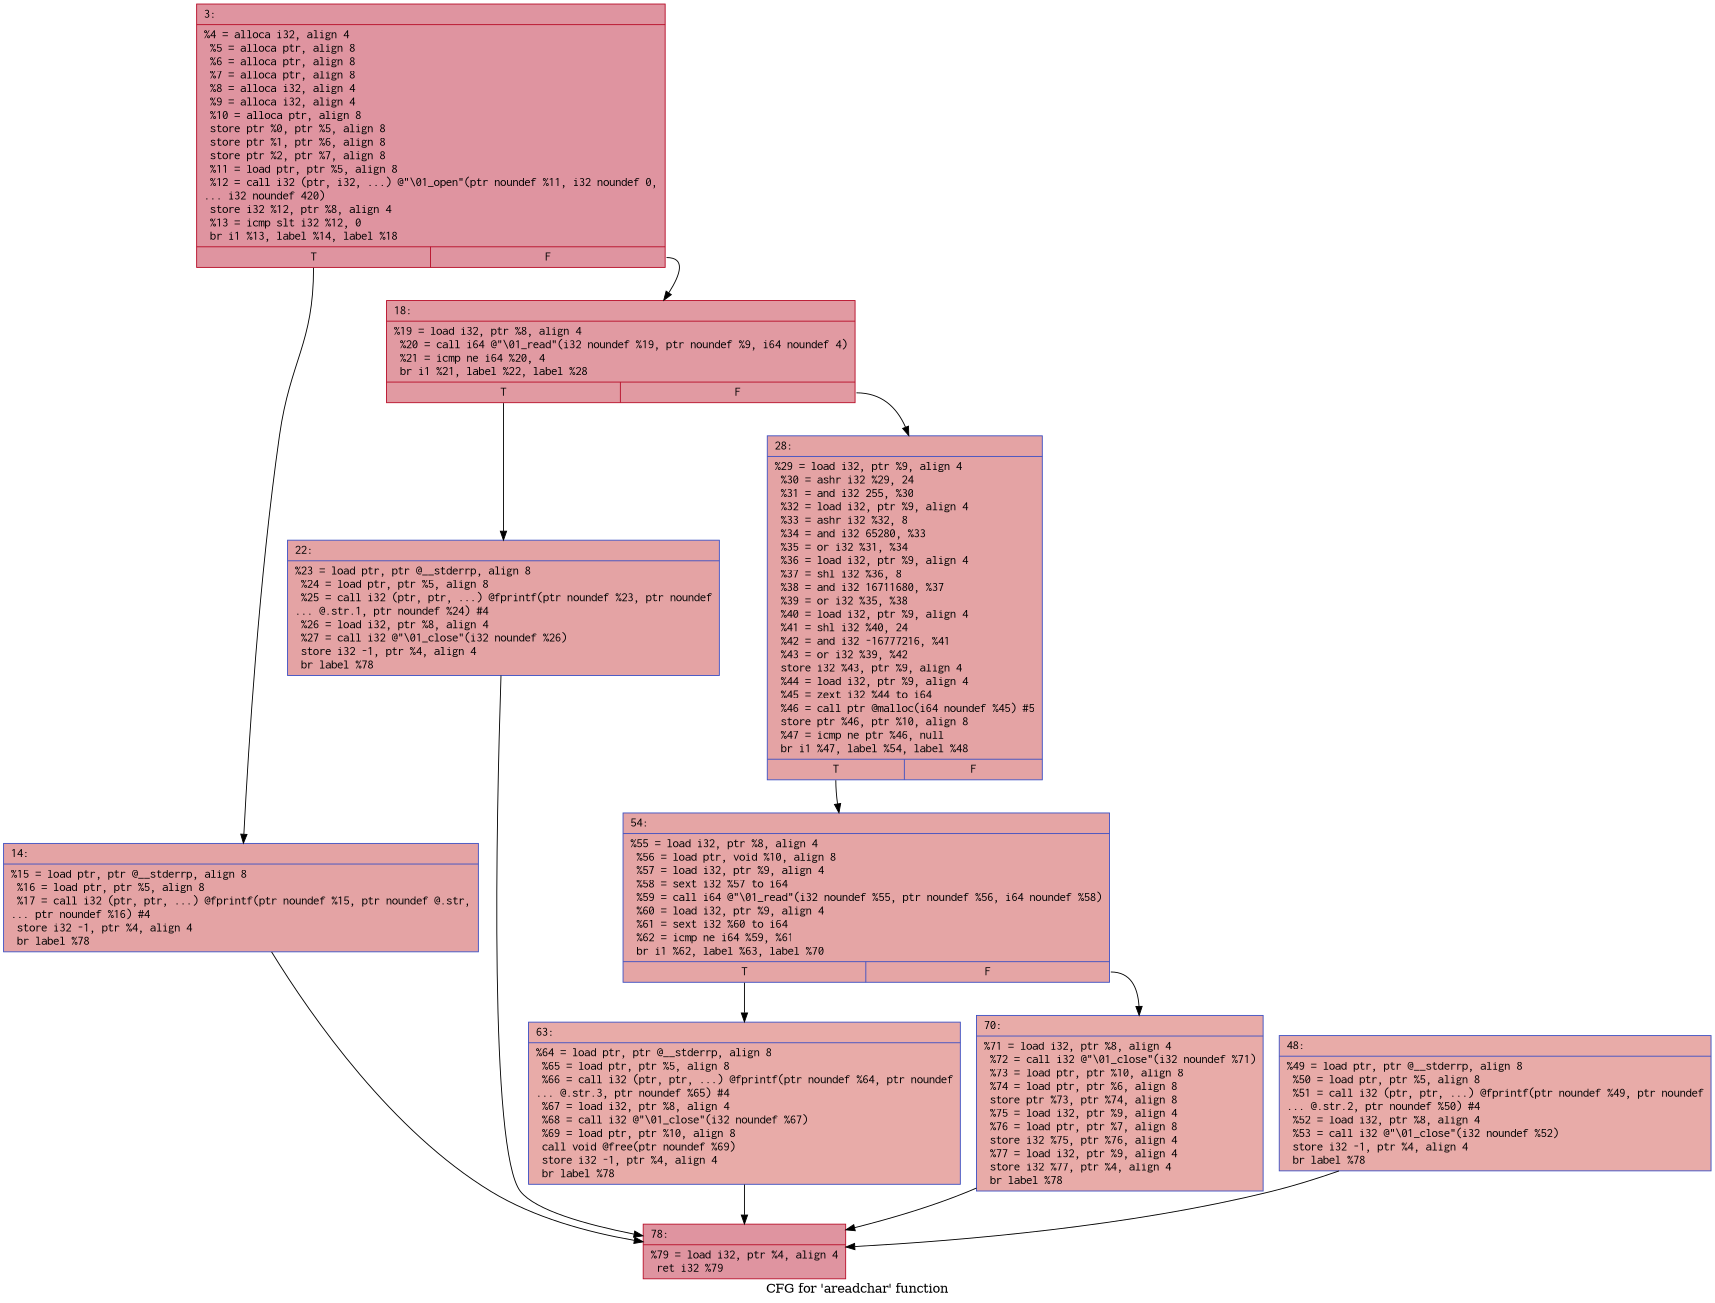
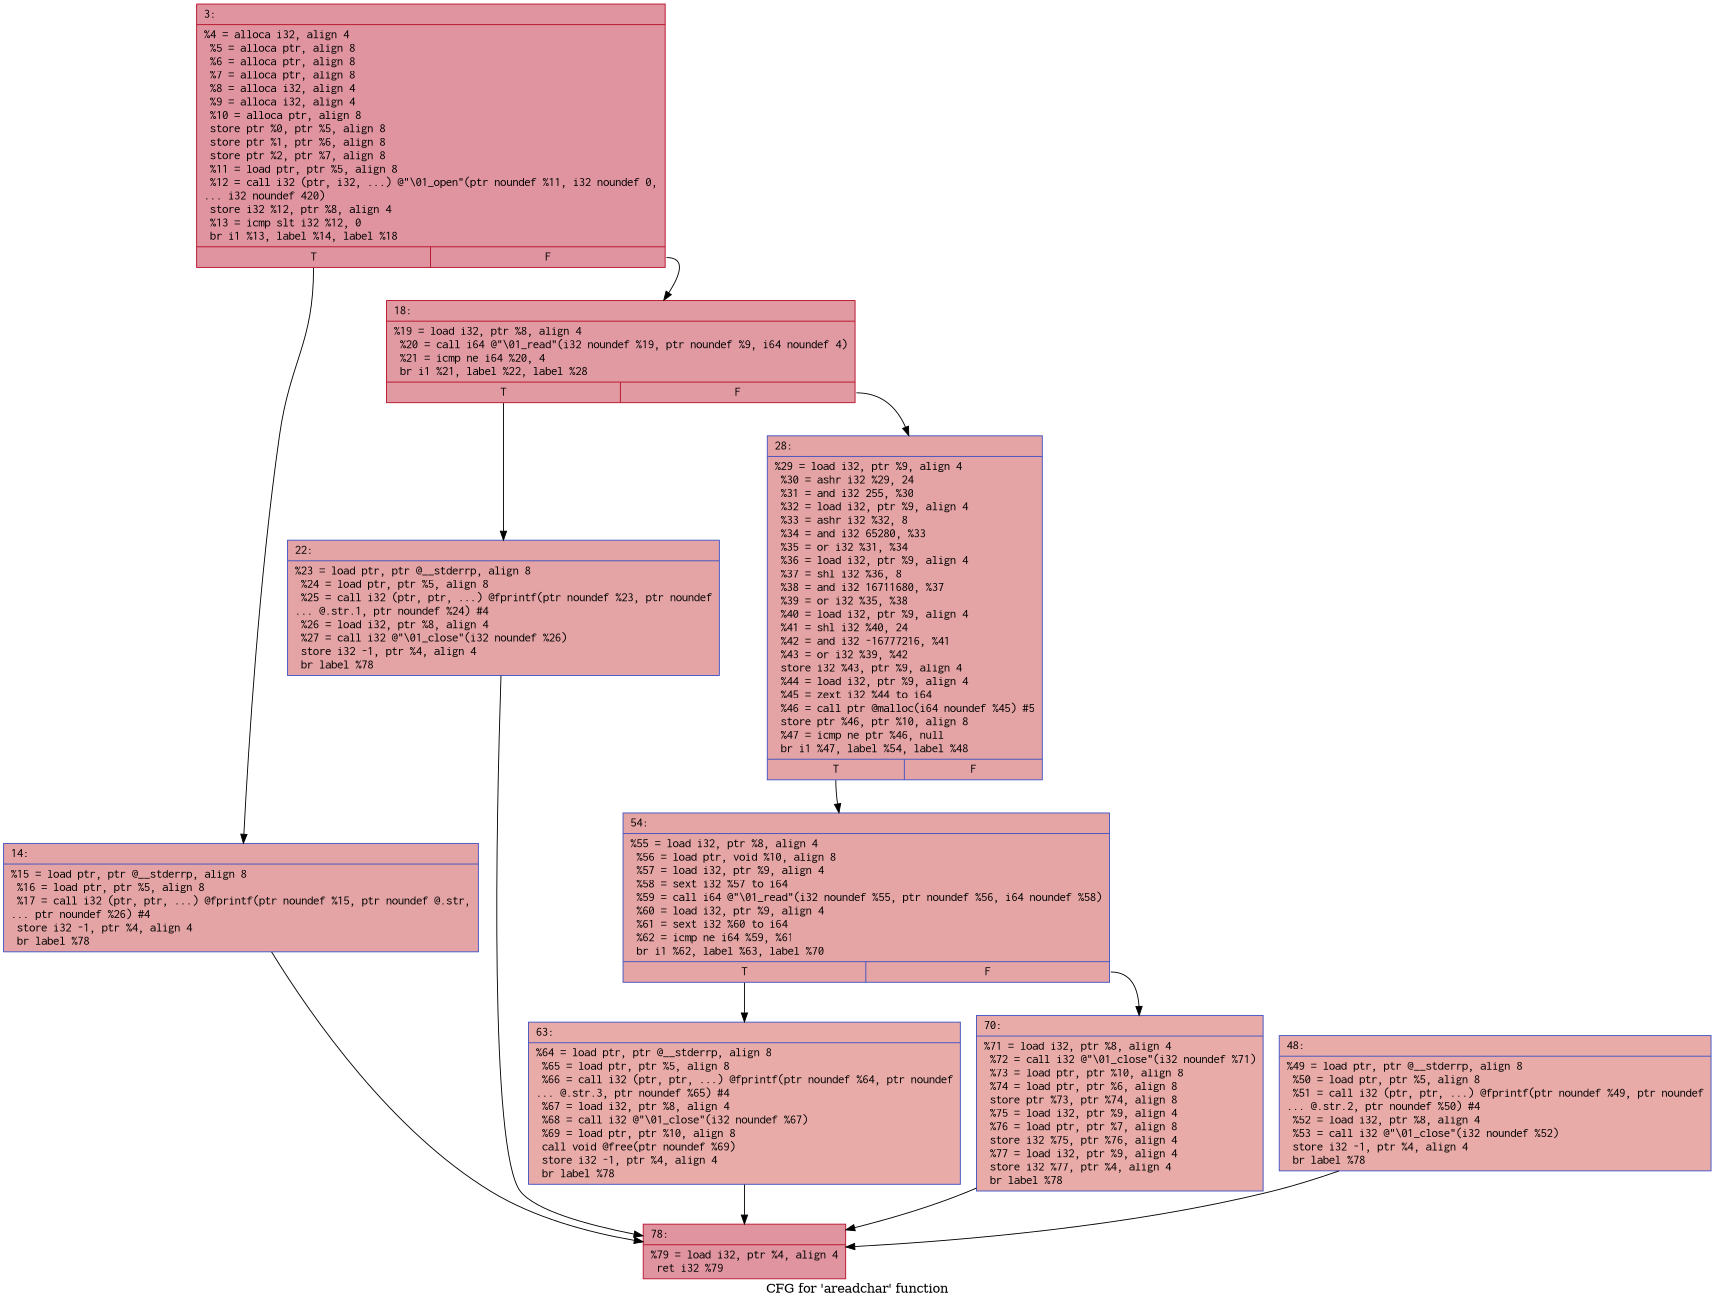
  digraph {
    label="CFG for 'areadchar' function"
    node [color="#3d50c3ff" fillcolor="#c32e3170" fontname=Courier shape=record style=filled]
    n1 [color="#b70d28ff" fillcolor="#b70d2870" label="{3:\l|  %4 = alloca i32, align 4\l  %5 = alloca ptr, align 8\l  %6 = alloca ptr, align 8\l  %7 = alloca ptr, align 8\l  %8 = alloca i32, align 4\l  %9 = alloca i32, align 4\l  %10 = alloca ptr, align 8\l  store ptr %0, ptr %5, align 8\l  store ptr %1, ptr %6, align 8\l  store ptr %2, ptr %7, align 8\l  %11 = load ptr, ptr %5, align 8\l  %12 = call i32 (ptr, i32, ...) @\"\\01_open\"(ptr noundef %11, i32 noundef 0,\l... i32 noundef 420)\l  store i32 %12, ptr %8, align 4\l  %13 = icmp slt i32 %12, 0\l  br i1 %13, label %14, label %18\l|{<s0>T|<s1>F}}"]
-   n2 [label="{14:\l|  %15 = load ptr, ptr @__stderrp, align 8\l  %16 = load ptr, ptr %5, align 8\l  %17 = call i32 (ptr, ptr, ...) @fprintf(ptr noundef %15, ptr noundef @.str,\l... ptr noundef %16) #4\l  store i32 -1, ptr %4, align 4\l  br label %78\l}"]
+   n2 [label="{14:\l|  %15 = load ptr, ptr @__stderrp, align 8\l  %16 = load ptr, ptr %5, align 8\l  %17 = call i32 (ptr, ptr, ...) @fprintf(ptr noundef %15, ptr noundef @.str,\l... ptr noundef %26) #4\l  store i32 -1, ptr %4, align 4\l  br label %78\l}"]
    n3 [color="#b70d28ff" fillcolor="#bb1b2c70" label="{18:\l|  %19 = load i32, ptr %8, align 4\l  %20 = call i64 @\"\\01_read\"(i32 noundef %19, ptr noundef %9, i64 noundef 4)\l  %21 = icmp ne i64 %20, 4\l  br i1 %21, label %22, label %28\l|{<s0>T|<s1>F}}"]
    n4 [color="#b70d28ff" fillcolor="#b70d2870" label="{78:\l|  %79 = load i32, ptr %4, align 4\l  ret i32 %79\l}"]
    n5 [label="{22:\l|  %23 = load ptr, ptr @__stderrp, align 8\l  %24 = load ptr, ptr %5, align 8\l  %25 = call i32 (ptr, ptr, ...) @fprintf(ptr noundef %23, ptr noundef\l... @.str.1, ptr noundef %24) #4\l  %26 = load i32, ptr %8, align 4\l  %27 = call i32 @\"\\01_close\"(i32 noundef %26)\l  store i32 -1, ptr %4, align 4\l  br label %78\l}"]
    n6 [label="{28:\l|  %29 = load i32, ptr %9, align 4\l  %30 = ashr i32 %29, 24\l  %31 = and i32 255, %30\l  %32 = load i32, ptr %9, align 4\l  %33 = ashr i32 %32, 8\l  %34 = and i32 65280, %33\l  %35 = or i32 %31, %34\l  %36 = load i32, ptr %9, align 4\l  %37 = shl i32 %36, 8\l  %38 = and i32 16711680, %37\l  %39 = or i32 %35, %38\l  %40 = load i32, ptr %9, align 4\l  %41 = shl i32 %40, 24\l  %42 = and i32 -16777216, %41\l  %43 = or i32 %39, %42\l  store i32 %43, ptr %9, align 4\l  %44 = load i32, ptr %9, align 4\l  %45 = zext i32 %44 to i64\l  %46 = call ptr @malloc(i64 noundef %45) #5\l  store ptr %46, ptr %10, align 8\l  %47 = icmp ne ptr %46, null\l  br i1 %47, label %54, label %48\l|{<s0>T|<s1>F}}"]
    n7 [fillcolor="#c5333470" label="{54:\l|  %55 = load i32, ptr %8, align 4\l  %56 = load ptr, void %10, align 8\l  %57 = load i32, ptr %9, align 4\l  %58 = sext i32 %57 to i64\l  %59 = call i64 @\"\\01_read\"(i32 noundef %55, ptr noundef %56, i64 noundef %58)\l  %60 = load i32, ptr %9, align 4\l  %61 = sext i32 %60 to i64\l  %62 = icmp ne i64 %59, %61\l  br i1 %62, label %63, label %70\l|{<s0>T|<s1>F}}"]
    n8 [fillcolor="#cc403a70" label="{63:\l|  %64 = load ptr, ptr @__stderrp, align 8\l  %65 = load ptr, ptr %5, align 8\l  %66 = call i32 (ptr, ptr, ...) @fprintf(ptr noundef %64, ptr noundef\l... @.str.3, ptr noundef %65) #4\l  %67 = load i32, ptr %8, align 4\l  %68 = call i32 @\"\\01_close\"(i32 noundef %67)\l  %69 = load ptr, ptr %10, align 8\l  call void @free(ptr noundef %69)\l  store i32 -1, ptr %4, align 4\l  br label %78\l}"]
    n9 [fillcolor="#cc403a70" label="{70:\l|  %71 = load i32, ptr %8, align 4\l  %72 = call i32 @\"\\01_close\"(i32 noundef %71)\l  %73 = load ptr, ptr %10, align 8\l  %74 = load ptr, ptr %6, align 8\l  store ptr %73, ptr %74, align 8\l  %75 = load i32, ptr %9, align 4\l  %76 = load ptr, ptr %7, align 8\l  store i32 %75, ptr %76, align 4\l  %77 = load i32, ptr %9, align 4\l  store i32 %77, ptr %4, align 4\l  br label %78\l}"]
    n10 [fillcolor="#cc403a70" label="{48:\l|  %49 = load ptr, ptr @__stderrp, align 8\l  %50 = load ptr, ptr %5, align 8\l  %51 = call i32 (ptr, ptr, ...) @fprintf(ptr noundef %49, ptr noundef\l... @.str.2, ptr noundef %50) #4\l  %52 = load i32, ptr %8, align 4\l  %53 = call i32 @\"\\01_close\"(i32 noundef %52)\l  store i32 -1, ptr %4, align 4\l  br label %78\l}"]
    n1 -> n2 [tailport=s0]
    n1 -> n3 [tailport=s1]
    n2 -> n4
    n3 -> n5 [tailport=s0]
    n3 -> n6 [tailport=s1]
    n5 -> n4
    n6 -> n7 [tailport=s0]
    n7 -> n8 [tailport=s0]
    n7 -> n9 [tailport=s1]
    n8 -> n4
    n9 -> n4
    n10 -> n4
  }
